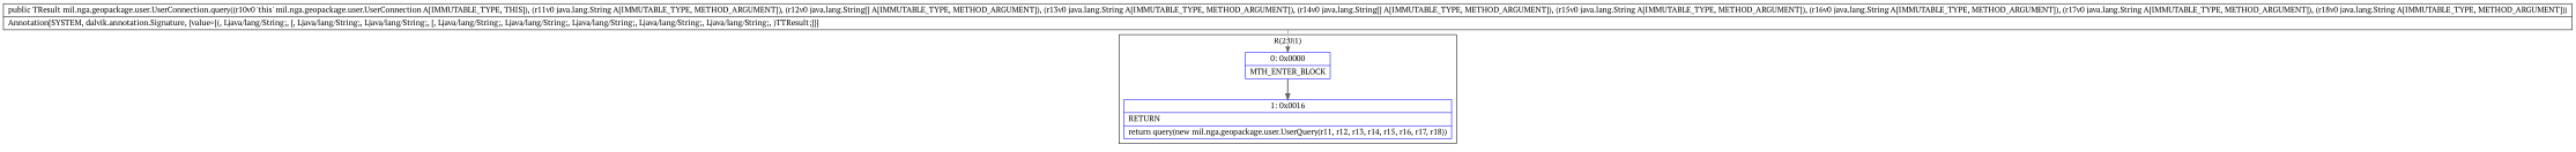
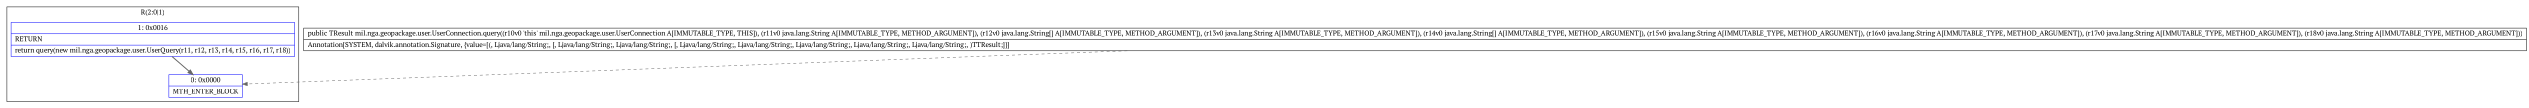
  digraph {
    fontname="PT Serif"
    node [color=blue shape=record fontname="PT Serif"]
    edge [color=gray40 fontname="PT Serif"]
    n1 [label="{0\:\ 0x0000|MTH_ENTER_BLOCK\l}"]
    n2 [label="{1\:\ 0x0016|RETURN\l|return query(new mil.nga.geopackage.user.UserQuery(r11, r12, r13, r14, r15, r16, r17, r18))\l}"]
    n3 [label="{public TResult mil.nga.geopackage.user.UserConnection.query((r10v0 'this' mil.nga.geopackage.user.UserConnection A[IMMUTABLE_TYPE, THIS]), (r11v0 java.lang.String A[IMMUTABLE_TYPE, METHOD_ARGUMENT]), (r12v0 java.lang.String[] A[IMMUTABLE_TYPE, METHOD_ARGUMENT]), (r13v0 java.lang.String A[IMMUTABLE_TYPE, METHOD_ARGUMENT]), (r14v0 java.lang.String[] A[IMMUTABLE_TYPE, METHOD_ARGUMENT]), (r15v0 java.lang.String A[IMMUTABLE_TYPE, METHOD_ARGUMENT]), (r16v0 java.lang.String A[IMMUTABLE_TYPE, METHOD_ARGUMENT]), (r17v0 java.lang.String A[IMMUTABLE_TYPE, METHOD_ARGUMENT]), (r18v0 java.lang.String A[IMMUTABLE_TYPE, METHOD_ARGUMENT]))  | Annotation[SYSTEM, dalvik.annotation.Signature, \{value=[(, Ljava\/lang\/String;, [, Ljava\/lang\/String;, Ljava\/lang\/String;, [, Ljava\/lang\/String;, Ljava\/lang\/String;, Ljava\/lang\/String;, Ljava\/lang\/String;, Ljava\/lang\/String;, )TTResult;]\}]\l}" color=""]
    subgraph cluster_1 {
      label="R(2:0|1)"
      n1
      n2
    }
-   n1 -> n2 [style=bold]
+   n2 -> n1 [style=bold]
    n3 -> n1 [style=dashed]
  }
